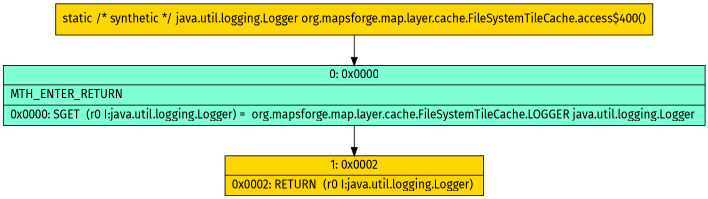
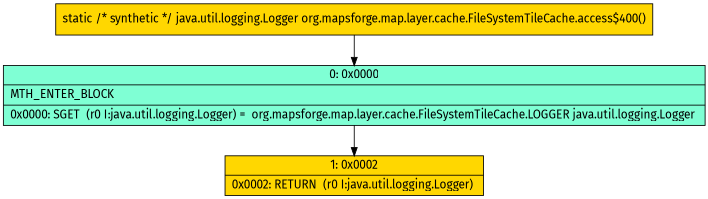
  digraph {
    fontname="Fira Sans"
    node [shape=record style=filled fillcolor=gold fontname="Fira Sans"]
    edge [arrowhead=normal fontname="Fira Sans"]
-   n1 [label="{0\:\ 0x0000|MTH_ENTER_RETURN\l|0x0000: SGET  (r0 I:java.util.logging.Logger) =  org.mapsforge.map.layer.cache.FileSystemTileCache.LOGGER java.util.logging.Logger \l}" fillcolor=aquamarine]
+   n1 [label="{0\:\ 0x0000|MTH_ENTER_BLOCK\l|0x0000: SGET  (r0 I:java.util.logging.Logger) =  org.mapsforge.map.layer.cache.FileSystemTileCache.LOGGER java.util.logging.Logger \l}" fillcolor=aquamarine]
    n2 [label="{1\:\ 0x0002|0x0002: RETURN  (r0 I:java.util.logging.Logger) \l}"]
    n3 [label="{static \/* synthetic *\/ java.util.logging.Logger org.mapsforge.map.layer.cache.FileSystemTileCache.access$400() }"]
    n1 -> n2
    n3 -> n1
  }
